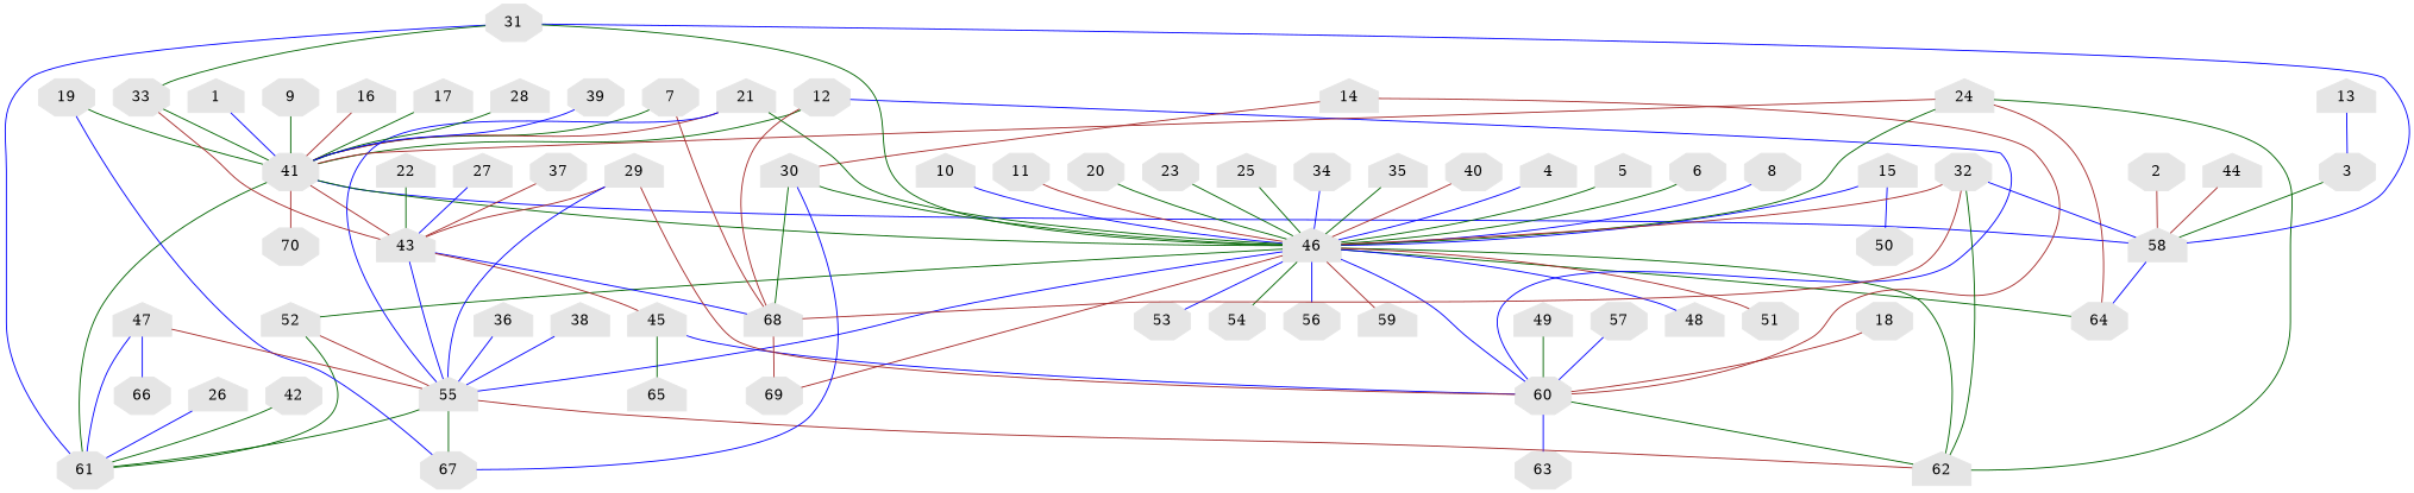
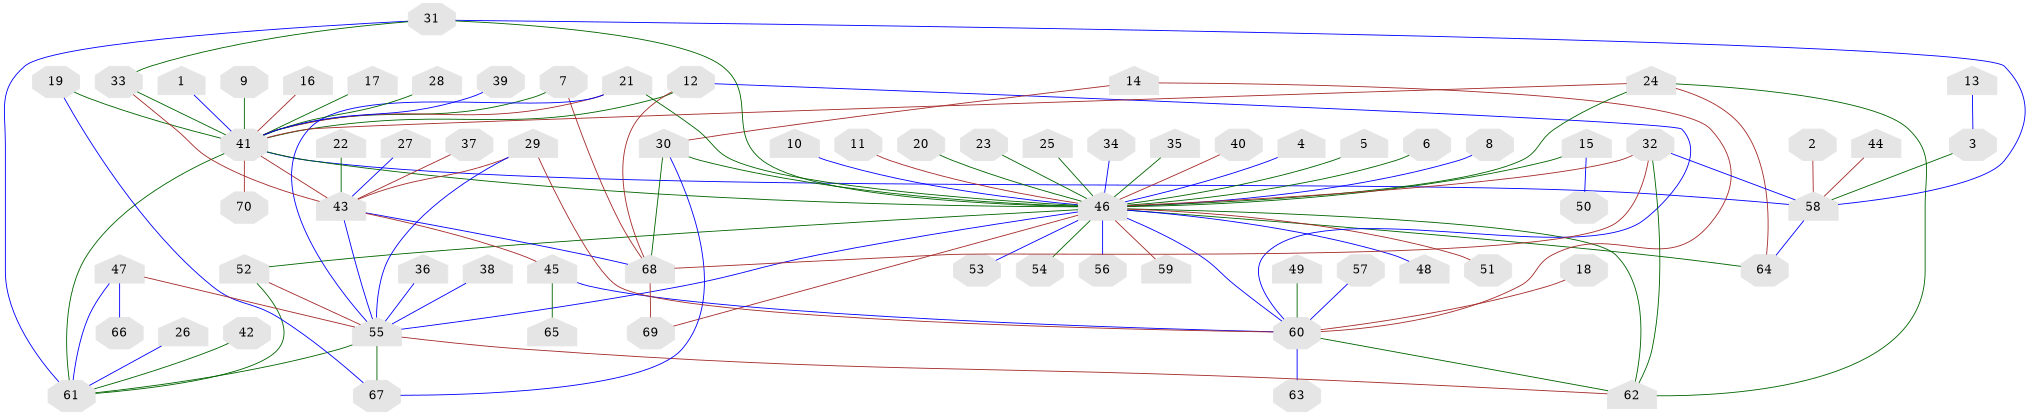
  graph {
    node [color=gray90 shape=octagon style=filled]
    edge [color=darkgreen weight=1.0]
    41
    1 [shape=house]
    58 [shape=house]
    46 [shape=house]
    43 [shape=house]
    61
    70
    2
    64
    3
    4 [shape=house]
    60
    55 [shape=house]
    62 [shape=house]
    48 [shape=house]
    51
    52 [shape=house]
    53
    54
    56
    59 [shape=house]
    69
    5 [shape=house]
    6
    7
    68 [shape=house]
    8
    9
    10 [shape=house]
    11
    12
    63
    13 [shape=house]
    14 [shape=house]
    30 [shape=house]
    67
    15 [shape=house]
    50
    16 [shape=house]
    17 [shape=house]
    18
    19
    20
    21 [shape=house]
    22 [shape=house]
    45 [shape=house]
    23
    24 [shape=house]
    25 [shape=house]
    26 [shape=house]
    27 [shape=house]
    28 [shape=house]
    29 [shape=house]
    31
    33
    32
    34
    35 [shape=house]
    36 [shape=house]
    37
    38 [shape=house]
    39
    40
    42
    65 [shape=house]
    44 [shape=house]
    47 [shape=house]
    66
    49 [shape=house]
    57
    41 -- 58 [color=blue]
    41 -- 46 [weight=2.0]
    41 -- 43 [color=brown]
    41 -- 61 [weight=3.0]
    41 -- 70 [color=brown]
    1 -- 41 [color=blue]
    58 -- 64 [color=blue]
    46 -- 64
    46 -- 60 [color=blue]
    46 -- 55 [color=blue]
    46 -- 62
    46 -- 48 [color=blue]
    46 -- 51 [color=brown]
    46 -- 52
    46 -- 53 [color=blue]
    46 -- 54
    46 -- 56 [color=blue]
    46 -- 59 [color=brown]
    46 -- 69 [color=brown weight=2.0]
    43 -- 55 [color=blue]
    43 -- 68 [color=blue]
    43 -- 45 [color=brown]
    2 -- 58 [color=brown]
    3 -- 58
    4 -- 46 [color=blue]
    60 -- 62
    60 -- 63 [color=blue]
    55 -- 61
    55 -- 62 [color=brown]
    55 -- 67
    52 -- 61
    52 -- 55 [color=brown]
    5 -- 46
    6 -- 46
    7 -- 41
    7 -- 68 [color=brown]
    68 -- 69 [color=brown]
    8 -- 46 [color=blue]
    9 -- 41
    10 -- 46 [color=blue]
    11 -- 46 [color=brown]
    12 -- 41
    12 -- 60 [color=blue]
    12 -- 68 [color=brown]
    13 -- 3 [color=blue]
    14 -- 60 [color=brown]
    14 -- 30 [color=brown]
    30 -- 46
    30 -- 68
    30 -- 67 [color=blue]
-   15 -- 46 [color=blue]
+   15 -- 46
    15 -- 50 [color=blue]
    16 -- 41 [color=brown]
    17 -- 41
    18 -- 60 [color=brown]
    19 -- 41
    19 -- 67 [color=blue]
    20 -- 46
    21 -- 41 [color=brown]
    21 -- 46
    21 -- 55 [color=blue]
    22 -- 43
    45 -- 60 [color=blue]
    45 -- 65
    23 -- 46
    24 -- 41 [color=brown]
    24 -- 46
    24 -- 64 [color=brown]
    24 -- 62
    25 -- 46
    26 -- 61 [color=blue]
    27 -- 43 [color=blue]
    28 -- 41
    29 -- 43 [color=brown]
    29 -- 60 [color=brown]
    29 -- 55 [color=blue]
    31 -- 58 [color=blue]
    31 -- 46
    31 -- 61 [color=blue]
    31 -- 33
    33 -- 41
    33 -- 43 [color=brown]
    32 -- 58 [color=blue]
    32 -- 46 [color=brown]
    32 -- 62
    32 -- 68 [color=brown]
    34 -- 46 [color=blue]
    35 -- 46
    36 -- 55 [color=blue]
    37 -- 43 [color=brown]
    38 -- 55 [color=blue]
    39 -- 41 [color=blue]
    40 -- 46 [color=brown]
    42 -- 61
    44 -- 58 [color=brown]
    47 -- 61 [color=blue]
    47 -- 55 [color=brown]
    47 -- 66 [color=blue]
    49 -- 60
    57 -- 60 [color=blue]
  }
